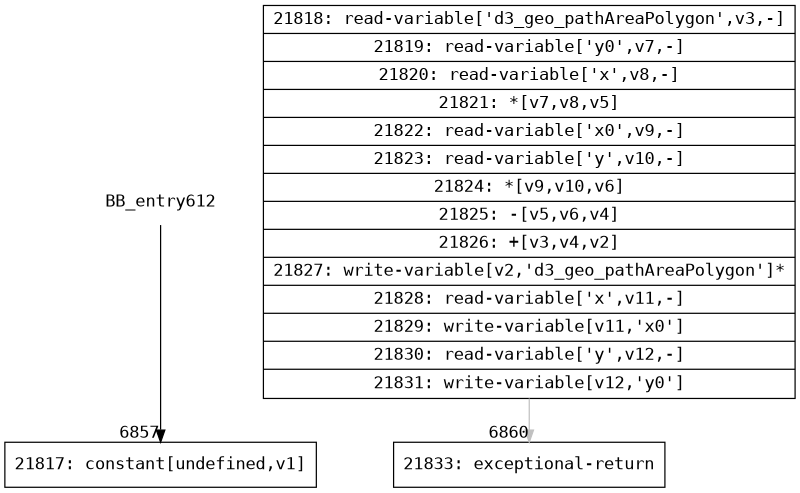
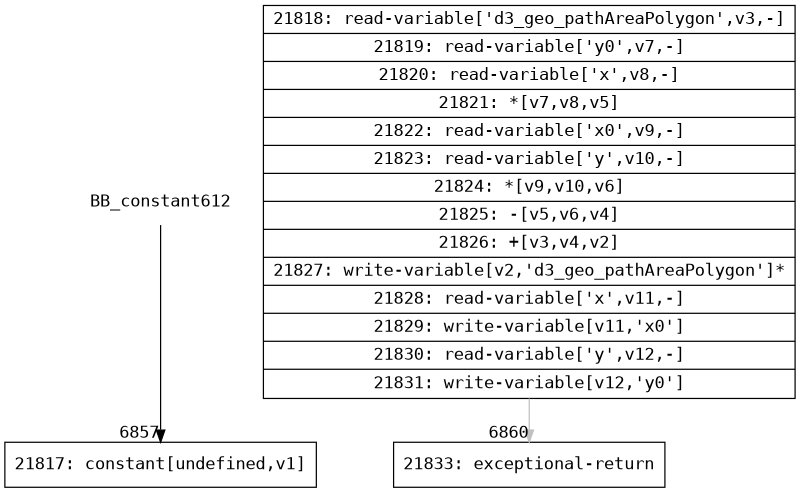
  digraph {
    fontname="DejaVu Sans Mono"
    rankdir=TD
    node [fontname="DejaVu Sans Mono" shape=record]
    edge [fontname="DejaVu Sans Mono" headport=n tailport=s]
-   BB_entry612 [shape=none]
+   BB_entry612 [shape=none label=BB_constant612]
    n2 [label="{21817: constant[undefined,v1]}"]
    n3 [label="{21818: read-variable['d3_geo_pathAreaPolygon',v3,-]|21819: read-variable['y0',v7,-]|21820: read-variable['x',v8,-]|21821: *[v7,v8,v5]|21822: read-variable['x0',v9,-]|21823: read-variable['y',v10,-]|21824: *[v9,v10,v6]|21825: -[v5,v6,v4]|21826: +[v3,v4,v2]|21827: write-variable[v2,'d3_geo_pathAreaPolygon']*|21828: read-variable['x',v11,-]|21829: write-variable[v11,'x0']|21830: read-variable['y',v12,-]|21831: write-variable[v12,'y0']}"]
    n4 [label="{21833: exceptional-return}"]
    BB_entry612 -> n2 [headlabel="    6857"]
    n3 -> n4 [color=gray headlabel="      6860"]
  }
